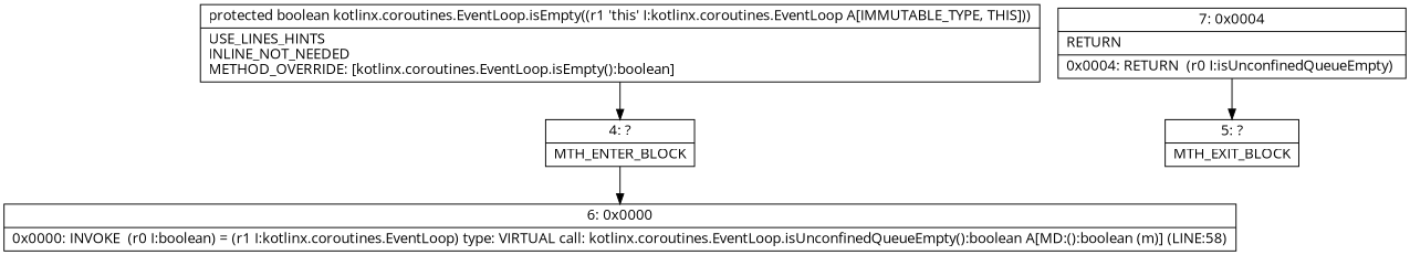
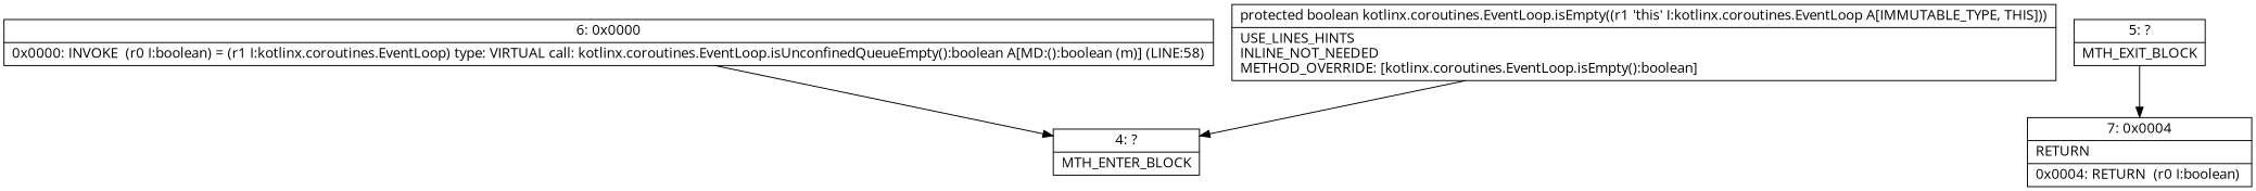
  digraph {
    fontname="Open Sans"
    node [fontname="Open Sans" shape=record]
    edge [fontname="Open Sans"]
    n1 [label="{4\:\ ?|MTH_ENTER_BLOCK\l}"]
    n2 [label="{6\:\ 0x0000|0x0000: INVOKE  (r0 I:boolean) = (r1 I:kotlinx.coroutines.EventLoop) type: VIRTUAL call: kotlinx.coroutines.EventLoop.isUnconfinedQueueEmpty():boolean A[MD:():boolean (m)] (LINE:58)\l}"]
-   n3 [label="{7\:\ 0x0004|RETURN\l|0x0004: RETURN  (r0 I:isUnconfinedQueueEmpty) \l}"]
+   n3 [label="{7\:\ 0x0004|RETURN\l|0x0004: RETURN  (r0 I:boolean) \l}"]
    n4 [label="{5\:\ ?|MTH_EXIT_BLOCK\l}"]
    n5 [label="{protected boolean kotlinx.coroutines.EventLoop.isEmpty((r1 'this' I:kotlinx.coroutines.EventLoop A[IMMUTABLE_TYPE, THIS]))  | USE_LINES_HINTS\lINLINE_NOT_NEEDED\lMETHOD_OVERRIDE: [kotlinx.coroutines.EventLoop.isEmpty():boolean]\l}"]
-   n1 -> n2
-   n3 -> n4
+   n2 -> n1
+   n4 -> n3
    n5 -> n1
  }
